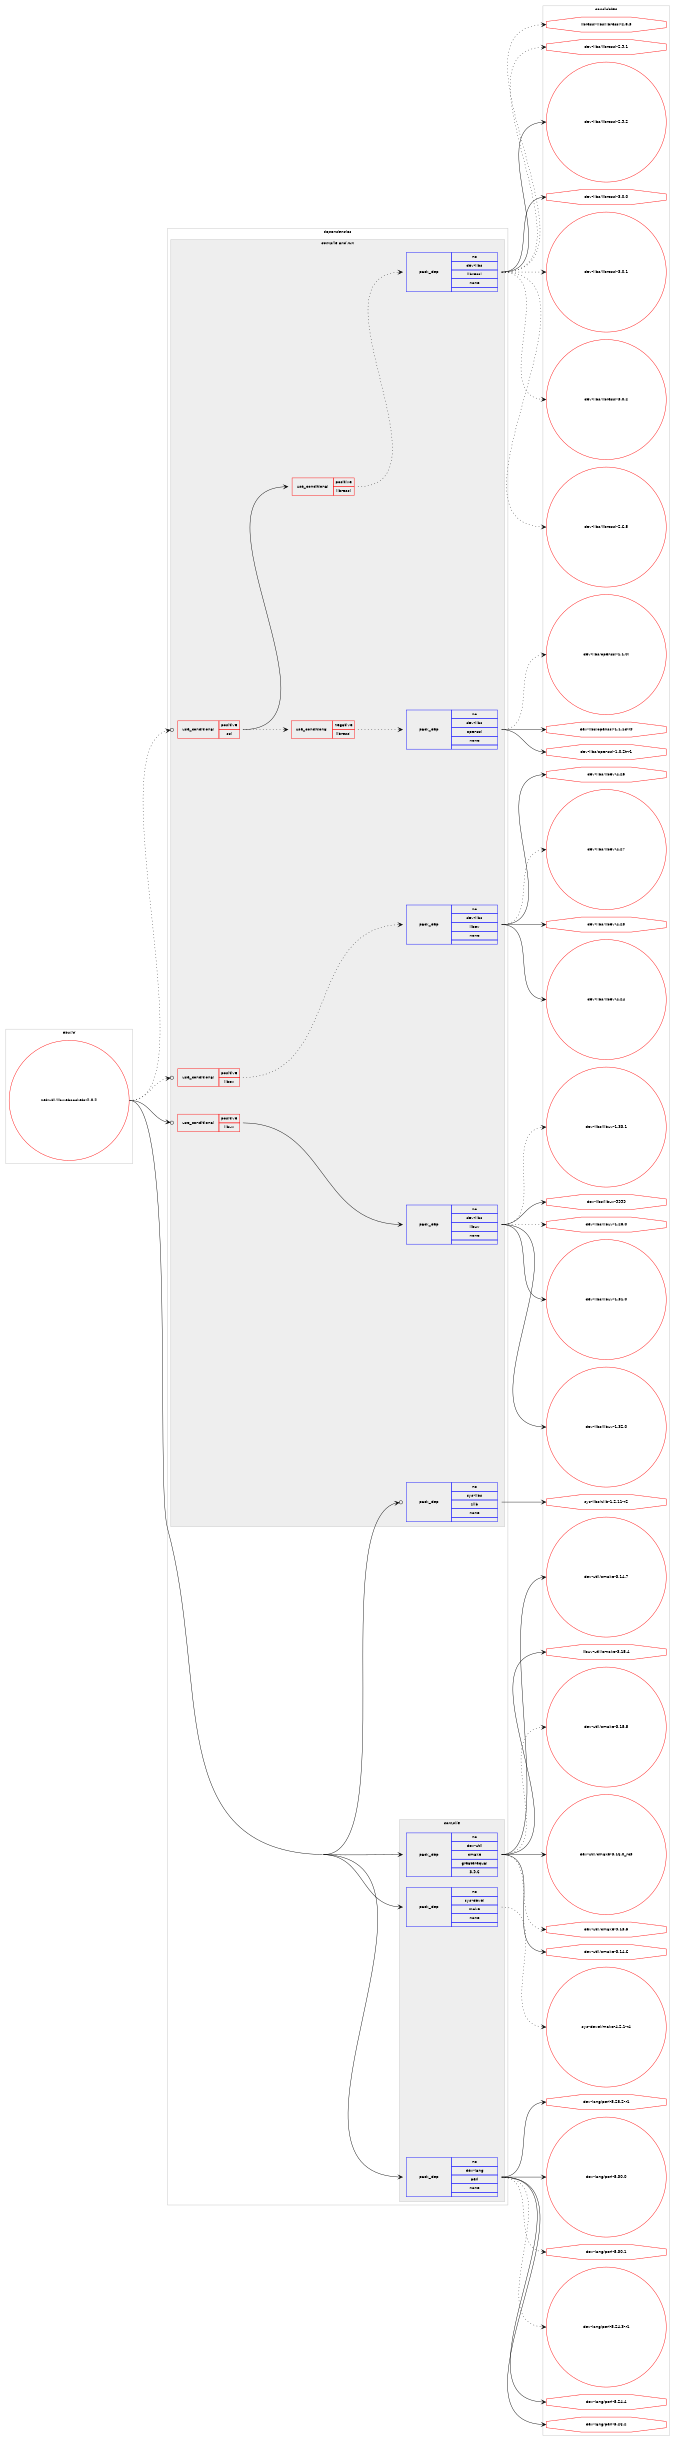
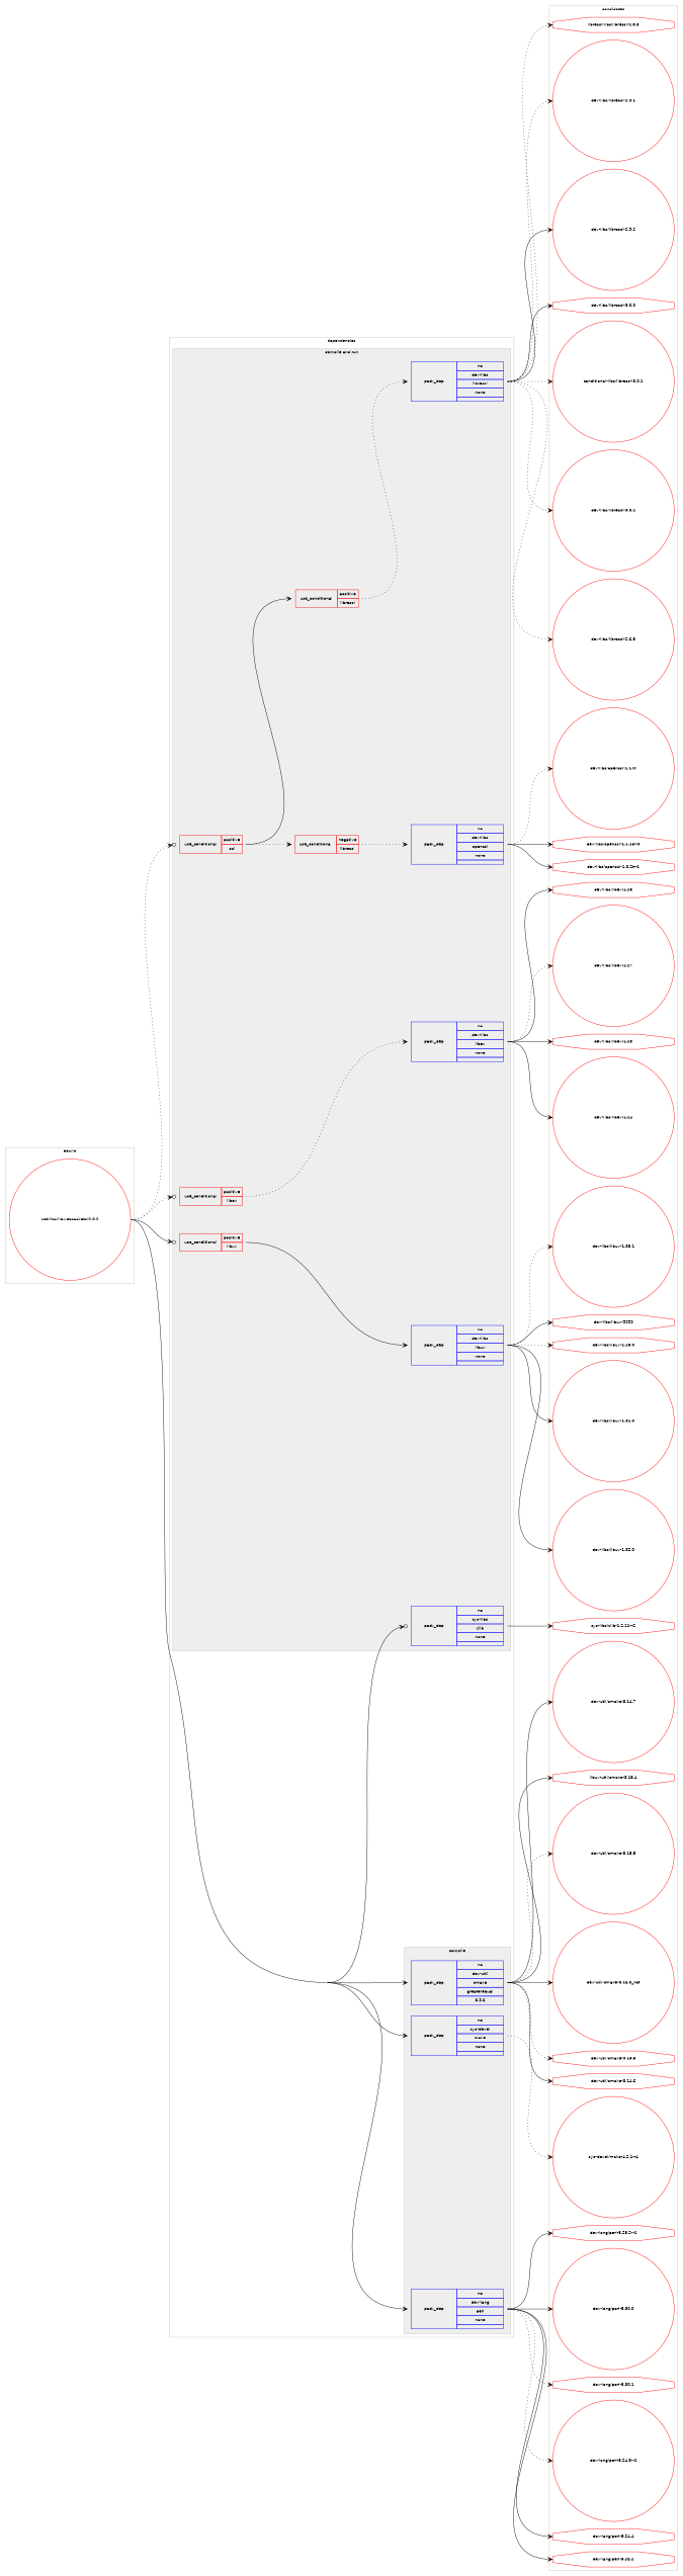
  digraph {
    compound=true
    concentrate=true
    fontname=Helvetica
    fontsize=10
    newrank=true
    rankdir=LR
    ranksep=1.5
    node [color=red fontname=Helvetica fontsize=10 shape=circle]
    edge [arrowhead=vee headport=w style=solid tailport=e weight=100]
-   n1 [label="net-util/libwebsockets-2.0.2" width=4]
+   n1 [label="net-libs/libwebsockets-2.0.2" width=4]
    n2 [color=blue label=<<TABLE BORDER="0" CELLBORDER="1" CELLSPACING="0" CELLPADDING="4" WIDTH="220"><TR><TD ROWSPAN="6" CELLPADDING="30">pack_dep</TD></TR><TR><TD WIDTH="110">no</TD></TR><TR><TD>dev-lang</TD></TR><TR><TD>perl</TD></TR><TR><TD>none</TD></TR><TR><TD></TD></TR></TABLE>> shape=none]
    n3 [color=blue label=<<TABLE BORDER="0" CELLBORDER="1" CELLSPACING="0" CELLPADDING="4" WIDTH="220"><TR><TD ROWSPAN="6" CELLPADDING="30">pack_dep</TD></TR><TR><TD WIDTH="110">no</TD></TR><TR><TD>dev-util</TD></TR><TR><TD>cmake</TD></TR><TR><TD>greaterequal</TD></TR><TR><TD>3.9.6</TD></TR></TABLE>> shape=none]
    n4 [color=blue label=<<TABLE BORDER="0" CELLBORDER="1" CELLSPACING="0" CELLPADDING="4" WIDTH="220"><TR><TD ROWSPAN="6" CELLPADDING="30">pack_dep</TD></TR><TR><TD WIDTH="110">no</TD></TR><TR><TD>sys-devel</TD></TR><TR><TD>make</TD></TR><TR><TD>none</TD></TR><TR><TD></TD></TR></TABLE>> shape=none]
    n5 [color=blue label=<<TABLE BORDER="0" CELLBORDER="1" CELLSPACING="0" CELLPADDING="4" WIDTH="220"><TR><TD ROWSPAN="6" CELLPADDING="30">pack_dep</TD></TR><TR><TD WIDTH="110">no</TD></TR><TR><TD>dev-libs</TD></TR><TR><TD>libev</TD></TR><TR><TD>none</TD></TR><TR><TD></TD></TR></TABLE>> shape=none]
    n6 [label=<<TABLE BORDER="0" CELLBORDER="1" CELLSPACING="0" CELLPADDING="4"><TR><TD ROWSPAN="3" CELLPADDING="10">use_conditional</TD></TR><TR><TD>positive</TD></TR><TR><TD>libev</TD></TR></TABLE>> shape=none]
    n7 [color=blue label=<<TABLE BORDER="0" CELLBORDER="1" CELLSPACING="0" CELLPADDING="4" WIDTH="220"><TR><TD ROWSPAN="6" CELLPADDING="30">pack_dep</TD></TR><TR><TD WIDTH="110">no</TD></TR><TR><TD>dev-libs</TD></TR><TR><TD>libuv</TD></TR><TR><TD>none</TD></TR><TR><TD></TD></TR></TABLE>> shape=none]
    n8 [label=<<TABLE BORDER="0" CELLBORDER="1" CELLSPACING="0" CELLPADDING="4"><TR><TD ROWSPAN="3" CELLPADDING="10">use_conditional</TD></TR><TR><TD>positive</TD></TR><TR><TD>libuv</TD></TR></TABLE>> shape=none]
    n9 [color=blue label=<<TABLE BORDER="0" CELLBORDER="1" CELLSPACING="0" CELLPADDING="4" WIDTH="220"><TR><TD ROWSPAN="6" CELLPADDING="30">pack_dep</TD></TR><TR><TD WIDTH="110">no</TD></TR><TR><TD>dev-libs</TD></TR><TR><TD>openssl</TD></TR><TR><TD>none</TD></TR><TR><TD></TD></TR></TABLE>> shape=none]
    n10 [label=<<TABLE BORDER="0" CELLBORDER="1" CELLSPACING="0" CELLPADDING="4"><TR><TD ROWSPAN="3" CELLPADDING="10">use_conditional</TD></TR><TR><TD>negative</TD></TR><TR><TD>libressl</TD></TR></TABLE>> shape=none]
    n11 [color=blue label=<<TABLE BORDER="0" CELLBORDER="1" CELLSPACING="0" CELLPADDING="4" WIDTH="220"><TR><TD ROWSPAN="6" CELLPADDING="30">pack_dep</TD></TR><TR><TD WIDTH="110">no</TD></TR><TR><TD>dev-libs</TD></TR><TR><TD>libressl</TD></TR><TR><TD>none</TD></TR><TR><TD></TD></TR></TABLE>> shape=none]
    n12 [label=<<TABLE BORDER="0" CELLBORDER="1" CELLSPACING="0" CELLPADDING="4"><TR><TD ROWSPAN="3" CELLPADDING="10">use_conditional</TD></TR><TR><TD>positive</TD></TR><TR><TD>libressl</TD></TR></TABLE>> shape=none]
    n13 [label=<<TABLE BORDER="0" CELLBORDER="1" CELLSPACING="0" CELLPADDING="4"><TR><TD ROWSPAN="3" CELLPADDING="10">use_conditional</TD></TR><TR><TD>positive</TD></TR><TR><TD>ssl</TD></TR></TABLE>> shape=none]
    n14 [color=blue label=<<TABLE BORDER="0" CELLBORDER="1" CELLSPACING="0" CELLPADDING="4" WIDTH="220"><TR><TD ROWSPAN="6" CELLPADDING="30">pack_dep</TD></TR><TR><TD WIDTH="110">no</TD></TR><TR><TD>sys-libs</TD></TR><TR><TD>zlib</TD></TR><TR><TD>none</TD></TR><TR><TD></TD></TR></TABLE>> shape=none]
    n15 [label="dev-lang/perl-5.24.3-r1" width=4]
    n16 [label="dev-lang/perl-5.24.4" shape=octagon width=4]
    n17 [label="dev-lang/perl-5.26.2" shape=octagon width=4]
    n18 [label="dev-lang/perl-5.28.2-r1" shape=octagon width=4]
    n19 [label="dev-lang/perl-5.30.0" width=4]
    n20 [label="dev-lang/perl-5.30.1" shape=octagon width=4]
    n21 [label="dev-util/cmake-9.13.5" shape=octagon width=4]
    n22 [label="dev-util/cmake-3.14.6" shape=octagon width=4]
    n23 [label="dev-util/cmake-3.14.7" width=4]
    n24 [label="libuv-util/cmake-3.15.4" shape=octagon width=4]
    n25 [label="dev-util/cmake-3.15.5" width=4]
    n26 [label="dev-util/cmake-3.16.0_rc3" width=4]
    n27 [label="sys-devel/make-4.2.1-r4" width=4]
    n28 [label="dev-libs/libev-4.23" shape=octagon width=4]
    n29 [label="dev-libs/libev-4.24" width=4]
    n30 [label="dev-libs/libev-4.25" shape=octagon width=4]
    n31 [label="dev-libs/libev-4.27" width=4]
    n32 [label="dev-libs/libuv-1.28.0" shape=octagon width=4]
    n33 [label="dev-libs/libuv-1.31.0" width=4]
    n34 [label="dev-libs/libuv-1.32.0" width=4]
    n35 [label="dev-libs/libuv-1.33.1" width=4]
    n36 [label="dev-libs/libuv-9999" shape=octagon width=4]
    n37 [label="dev-libs/openssl-1.0.2t-r1" shape=octagon width=4]
    n38 [label="dev-libs/openssl-1.1.0l" width=4]
    n39 [label="dev-libs/openssl-1.1.1d-r9" shape=octagon width=4]
    n40 [label="dev-libs/libressl-2.6.5" width=4]
    n41 [label="libressl-libs/libressl-2.8.3" shape=octagon width=4]
-   n42 [label="dev-libs/libressl-2.9.1" shape=octagon width=4]
+   n42 [label="dev-libs/libressl-2.9.1" width=4]
    n43 [label="dev-libs/libressl-2.9.2" width=4]
    n44 [label="dev-libs/libressl-3.0.0" shape=octagon width=4]
-   n45 [label="dev-libs/libressl-3.0.1" width=4]
+   n45 [label="conditional-libs/libressl-3.0.1" width=4]
    n46 [label="dev-libs/libressl-3.0.2" width=4]
    n47 [label="sys-libs/zlib-1.2.11-r2" shape=octagon width=4]
    subgraph cluster_1 {
      color=gray
      label=<<i>ebuild</i>>
      rank=same
      n1
    }
    subgraph cluster_2 {
      color=gray
      label=<<i>dependencies</i>>
      subgraph cluster_3 {
        color=gray
        fillcolor="#eeeeee"
        label=<<i>compile</i>>
        style=filled
        subgraph sub_4 {
          color=gray
          fillcolor="#eeeeee"
          label=<<i>compile</i>>
          style=filled
          n2
        }
        subgraph sub_5 {
          color=gray
          fillcolor="#eeeeee"
          label=<<i>compile</i>>
          style=filled
          n3
        }
        subgraph sub_6 {
          color=gray
          fillcolor="#eeeeee"
          label=<<i>compile</i>>
          style=filled
          n4
        }
      }
      subgraph cluster_7 {
        color=gray
        fillcolor="#eeeeee"
        label=<<i>compile and run</i>>
        style=filled
        subgraph sub_8 {
          color=gray
          fillcolor="#eeeeee"
          label=<<i>compile and run</i>>
          style=filled
          n6
          subgraph sub_9 {
            color=gray
            fillcolor="#eeeeee"
            label=<<i>compile and run</i>>
            style=filled
            n5
          }
        }
        subgraph sub_10 {
          color=gray
          fillcolor="#eeeeee"
          label=<<i>compile and run</i>>
          style=filled
          n8
          subgraph sub_11 {
            color=gray
            fillcolor="#eeeeee"
            label=<<i>compile and run</i>>
            style=filled
            n7
          }
        }
        subgraph sub_12 {
          color=gray
          fillcolor="#eeeeee"
          label=<<i>compile and run</i>>
          style=filled
          n13
          subgraph sub_13 {
            color=gray
            fillcolor="#eeeeee"
            label=<<i>compile and run</i>>
            style=filled
            n10
            subgraph sub_14 {
              color=gray
              fillcolor="#eeeeee"
              label=<<i>compile and run</i>>
              style=filled
              n9
            }
          }
          subgraph sub_15 {
            color=gray
            fillcolor="#eeeeee"
            label=<<i>compile and run</i>>
            style=filled
            n12
            subgraph sub_16 {
              color=gray
              fillcolor="#eeeeee"
              label=<<i>compile and run</i>>
              style=filled
              n11
            }
          }
        }
        subgraph sub_17 {
          color=gray
          fillcolor="#eeeeee"
          label=<<i>compile and run</i>>
          style=filled
          n14
        }
      }
      subgraph cluster_18 {
        color=gray
        fillcolor="#eeeeee"
        label=<<i>run</i>>
        style=filled
      }
    }
    subgraph cluster_19 {
      color=gray
      label=<<i>candidates</i>>
      rank=same
      subgraph sub_20 {
        color=black
        label=<<i>candidates</i>>
        nodesep=1
        rank=same
        n15
        n16
        n17
        n18
        n19
        n20
      }
      subgraph sub_21 {
        color=black
        label=<<i>candidates</i>>
        nodesep=1
        rank=same
        n21
        n22
        n23
        n24
        n25
        n26
      }
      subgraph sub_22 {
        color=black
        label=<<i>candidates</i>>
        nodesep=1
        rank=same
        n27
      }
      subgraph sub_23 {
        color=black
        label=<<i>candidates</i>>
        nodesep=1
        rank=same
        n28
        n29
        n30
        n31
      }
      subgraph sub_24 {
        color=black
        label=<<i>candidates</i>>
        nodesep=1
        rank=same
        n32
        n33
        n34
        n35
        n36
      }
      subgraph sub_25 {
        color=black
        label=<<i>candidates</i>>
        nodesep=1
        rank=same
        n37
        n38
        n39
      }
      subgraph sub_26 {
        color=black
        label=<<i>candidates</i>>
        nodesep=1
        rank=same
        n40
        n41
        n42
        n43
        n44
        n45
        n46
      }
      subgraph sub_27 {
        color=black
        label=<<i>candidates</i>>
        nodesep=1
        rank=same
        n47
      }
    }
    n1 -> n2 [weight=20]
    n1 -> n3 [weight=20]
    n1 -> n4 [weight=20]
    n1 -> n6 [arrowhead=odotvee style=dotted weight=20]
    n1 -> n8 [arrowhead=odotvee weight=20]
    n1 -> n13 [arrowhead=odotvee style=dotted weight=20]
    n1 -> n14 [arrowhead=odotvee weight=20]
    n2 -> n15 [style=dotted]
    n2 -> n16
    n2 -> n17
    n2 -> n18
    n2 -> n19
    n2 -> n20 [style=dotted]
    n3 -> n21 [style=dotted]
    n3 -> n22
    n3 -> n23
    n3 -> n24
    n3 -> n25 [style=dotted]
    n3 -> n26
    n4 -> n27 [style=dotted]
    n5 -> n28
    n5 -> n29
    n5 -> n30
    n5 -> n31 [style=dotted]
    n6 -> n5 [style=dotted weight=20]
    n7 -> n32 [style=dotted]
    n7 -> n33
    n7 -> n34
    n7 -> n35 [style=dotted]
    n7 -> n36
    n8 -> n7 [weight=20]
    n9 -> n37
    n9 -> n38 [style=dotted]
    n9 -> n39
    n10 -> n9 [style=dotted weight=20]
    n11 -> n40 [style=dotted]
    n11 -> n41 [style=dotted]
    n11 -> n42 [style=dotted]
    n11 -> n43
    n11 -> n44
    n11 -> n45 [style=dotted]
    n11 -> n46 [style=dotted]
    n12 -> n11 [style=dotted weight=20]
    n13 -> n10 [style=dotted weight=20]
    n13 -> n12 [weight=20]
    n14 -> n47
  }
